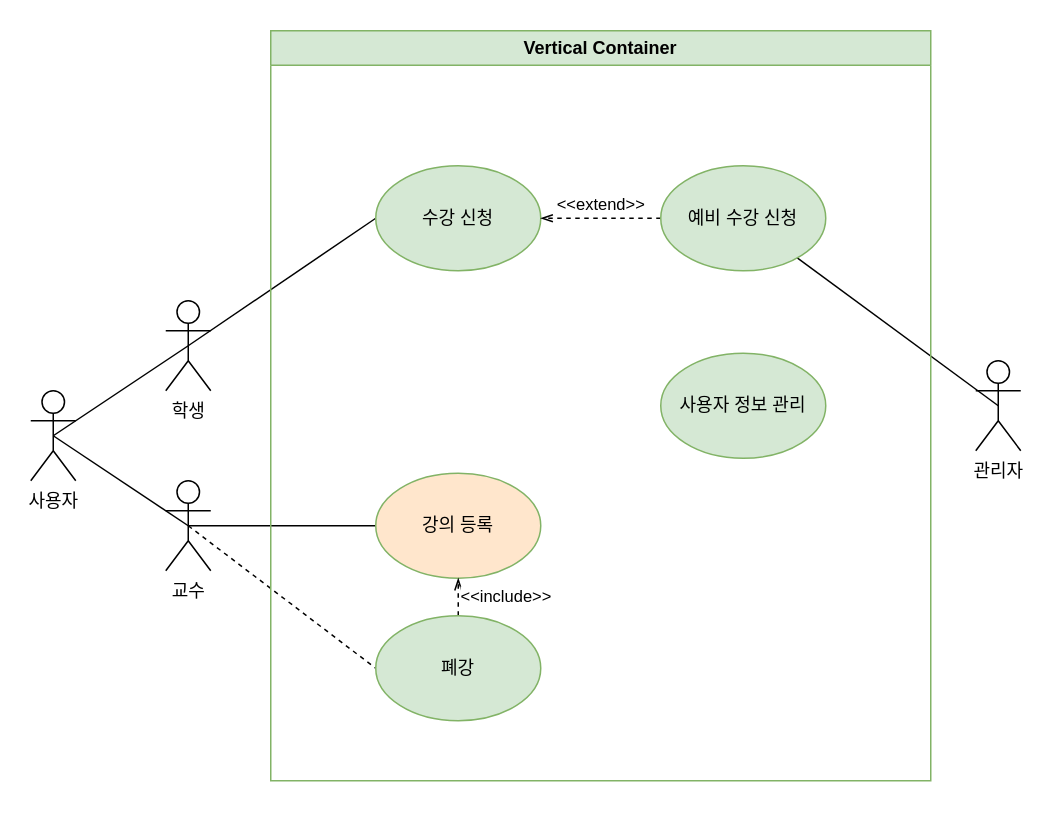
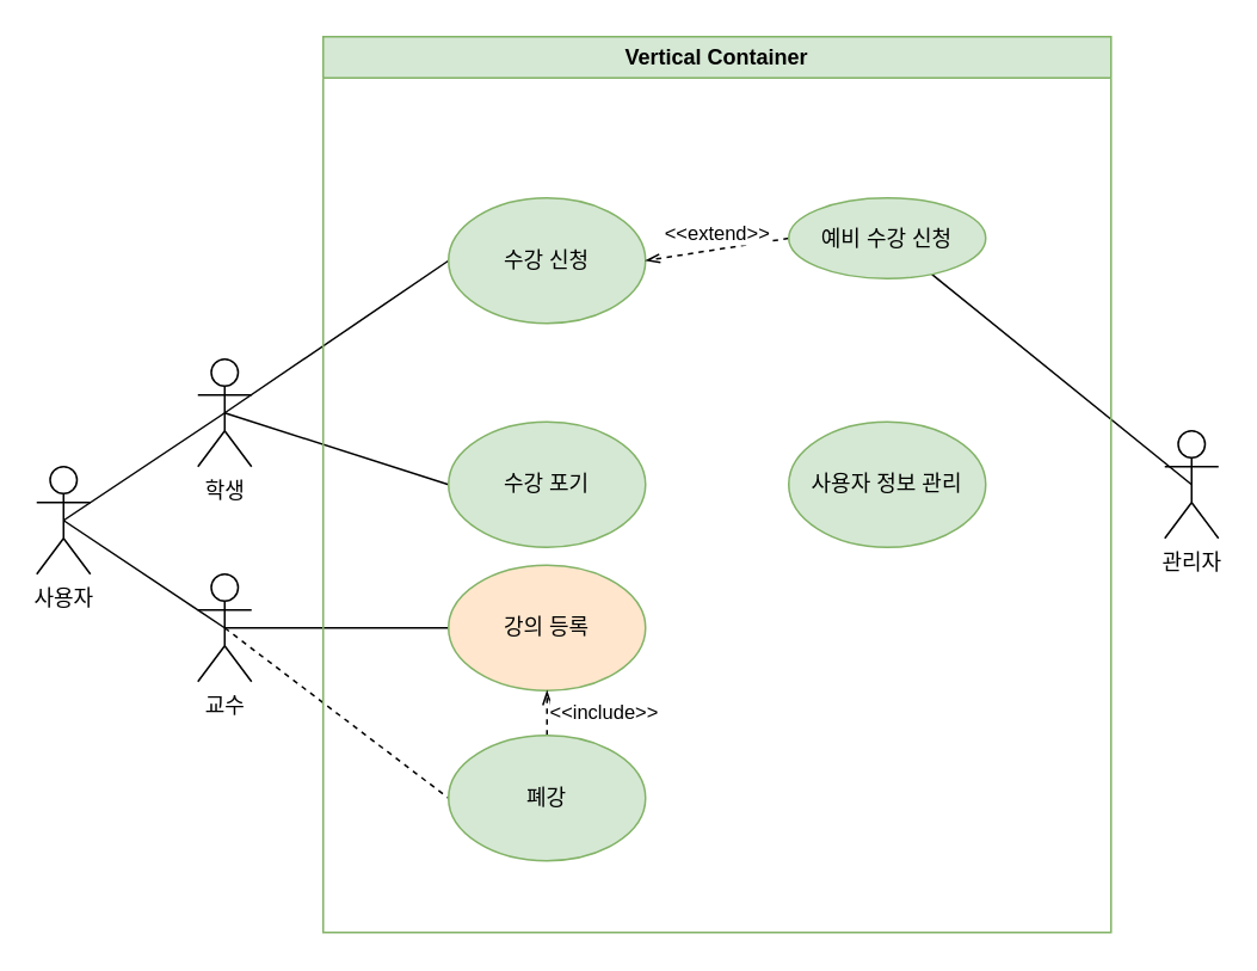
  <mxCell id="0" />
  <mxCell id="1" parent="0" />
  <mxCell id="2" style="edgeStyle=none;rounded=0;orthogonalLoop=1;jettySize=auto;html=1;exitX=0.5;exitY=0.5;exitDx=0;exitDy=0;exitPerimeter=0;entryX=0;entryY=0.5;entryDx=0;entryDy=0;strokeColor=default;align=center;verticalAlign=middle;fontFamily=Helvetica;fontSize=11;fontColor=default;labelBackgroundColor=default;endArrow=none;endFill=0;" edge="1" parent="1" source="4" target="12"><mxGeometry relative="1" as="geometry" /></mxCell>
+ <mxCell id="3" style="edgeStyle=none;rounded=0;orthogonalLoop=1;jettySize=auto;html=1;exitX=0.5;exitY=0.5;exitDx=0;exitDy=0;exitPerimeter=0;entryX=0;entryY=0.5;entryDx=0;entryDy=0;strokeColor=default;align=center;verticalAlign=middle;fontFamily=Helvetica;fontSize=11;fontColor=default;labelBackgroundColor=default;endArrow=none;endFill=0;" edge="1" parent="1" source="4" target="13"><mxGeometry relative="1" as="geometry" /></mxCell>
  <mxCell id="4" value="학생" style="shape=umlActor;verticalLabelPosition=bottom;verticalAlign=top;html=1;outlineConnect=0;" vertex="1" parent="1"><mxGeometry x="110" y="200" width="30" height="60" as="geometry" /></mxCell>
  <mxCell id="5" style="rounded=0;orthogonalLoop=1;jettySize=auto;html=1;exitX=0.5;exitY=0.5;exitDx=0;exitDy=0;exitPerimeter=0;endArrow=none;endFill=0;" edge="1" parent="1" source="7" target="14"><mxGeometry relative="1" as="geometry" /></mxCell>
  <mxCell id="6" style="edgeStyle=none;rounded=0;orthogonalLoop=1;jettySize=auto;html=1;exitX=0.5;exitY=0.5;exitDx=0;exitDy=0;exitPerimeter=0;entryX=0;entryY=0.5;entryDx=0;entryDy=0;strokeColor=default;align=center;verticalAlign=middle;fontFamily=Helvetica;fontSize=11;fontColor=default;labelBackgroundColor=default;endArrow=none;endFill=0;dashed=1;" edge="1" parent="1" source="7" target="18"><mxGeometry relative="1" as="geometry" /></mxCell>
  <mxCell id="7" value="교수" style="shape=umlActor;verticalLabelPosition=bottom;verticalAlign=top;html=1;outlineConnect=0;" vertex="1" parent="1"><mxGeometry x="110" y="320" width="30" height="60" as="geometry" /></mxCell>
  <mxCell id="8" style="rounded=0;orthogonalLoop=1;jettySize=auto;html=1;exitX=0.5;exitY=0.5;exitDx=0;exitDy=0;exitPerimeter=0;endArrow=none;endFill=0;" edge="1" parent="1" source="9" target="16"><mxGeometry relative="1" as="geometry" /></mxCell>
  <mxCell id="9" value="관리자" style="shape=umlActor;verticalLabelPosition=bottom;verticalAlign=top;html=1;outlineConnect=0;" vertex="1" parent="1"><mxGeometry x="650" y="240" width="30" height="60" as="geometry" /></mxCell>
  <mxCell id="10" value="Vertical Container" style="swimlane;whiteSpace=wrap;html=1;fillColor=#d5e8d4;strokeColor=#82b366;" vertex="1" parent="1"><mxGeometry x="180" y="20" width="440" height="500" as="geometry" /></mxCell>
  <mxCell id="11" value="사용자 정보 관리" style="ellipse;whiteSpace=wrap;html=1;fillColor=#d5e8d4;strokeColor=#82b366;" vertex="1" parent="10"><mxGeometry x="260" y="215" width="110" height="70" as="geometry" /></mxCell>
  <mxCell id="12" value="수강 신청" style="ellipse;whiteSpace=wrap;html=1;fillColor=#d5e8d4;strokeColor=#82b366;" vertex="1" parent="10"><mxGeometry x="70" y="90" width="110" height="70" as="geometry" /></mxCell>
+ <mxCell id="13" value="수강 포기" style="ellipse;whiteSpace=wrap;html=1;fillColor=#d5e8d4;strokeColor=#82b366;" vertex="1" parent="10"><mxGeometry x="70" y="215" width="110" height="70" as="geometry" /></mxCell>
  <mxCell id="14" value="강의 등록" style="ellipse;whiteSpace=wrap;html=1;fillColor=#ffe6cc;strokeColor=#82b366;" vertex="1" parent="10"><mxGeometry x="70" y="295" width="110" height="70" as="geometry" /></mxCell>
  <mxCell id="15" value="&amp;lt;&amp;lt;extend&amp;gt;&amp;gt;" style="edgeStyle=none;rounded=0;orthogonalLoop=1;jettySize=auto;html=1;exitX=0;exitY=0.5;exitDx=0;exitDy=0;entryX=1;entryY=0.5;entryDx=0;entryDy=0;strokeColor=default;align=center;verticalAlign=bottom;fontFamily=Helvetica;fontSize=11;fontColor=default;labelBackgroundColor=default;endArrow=openThin;endFill=0;startArrow=none;startFill=0;dashed=1;" edge="1" parent="10" source="16" target="12"><mxGeometry relative="1" as="geometry" /></mxCell>
- <mxCell id="16" value="예비 수강 신청" style="ellipse;whiteSpace=wrap;html=1;fillColor=#d5e8d4;strokeColor=#82b366;" vertex="1" parent="10"><mxGeometry x="260" y="90" width="110" height="70" as="geometry" /></mxCell>
+ <mxCell id="16" value="예비 수강 신청" style="ellipse;whiteSpace=wrap;html=1;fillColor=#d5e8d4;strokeColor=#82b366;" vertex="1" parent="10"><mxGeometry x="260" y="90" width="110" height="45" as="geometry" /></mxCell>
  <mxCell id="17" value="&amp;lt;&amp;lt;include&amp;gt;&amp;gt;" style="edgeStyle=none;rounded=0;orthogonalLoop=1;jettySize=auto;html=1;exitX=0.5;exitY=0;exitDx=0;exitDy=0;strokeColor=default;align=left;verticalAlign=middle;fontFamily=Helvetica;fontSize=11;fontColor=default;labelBackgroundColor=default;endArrow=openThin;endFill=0;dashed=1;labelPosition=right;verticalLabelPosition=middle;" edge="1" parent="10" source="18" target="14"><mxGeometry relative="1" as="geometry" /></mxCell>
  <mxCell id="18" value="폐강" style="ellipse;whiteSpace=wrap;html=1;fillColor=#d5e8d4;strokeColor=#82b366;" vertex="1" parent="10"><mxGeometry x="70" y="390" width="110" height="70" as="geometry" /></mxCell>
  <mxCell id="19" value="사용자" style="shape=umlActor;verticalLabelPosition=bottom;verticalAlign=top;html=1;outlineConnect=0;" vertex="1" parent="1"><mxGeometry x="20" y="260" width="30" height="60" as="geometry" /></mxCell>
  <mxCell id="20" style="rounded=0;orthogonalLoop=1;jettySize=auto;html=1;exitX=0.5;exitY=0.5;exitDx=0;exitDy=0;exitPerimeter=0;entryX=0.5;entryY=0.5;entryDx=0;entryDy=0;entryPerimeter=0;endArrow=none;endFill=0;" edge="1" parent="1" source="19" target="4"><mxGeometry relative="1" as="geometry" /></mxCell>
  <mxCell id="21" style="rounded=0;orthogonalLoop=1;jettySize=auto;html=1;exitX=0.5;exitY=0.5;exitDx=0;exitDy=0;exitPerimeter=0;entryX=0.5;entryY=0.5;entryDx=0;entryDy=0;entryPerimeter=0;endArrow=none;endFill=0;" edge="1" parent="1" source="19" target="7"><mxGeometry relative="1" as="geometry" /></mxCell>
